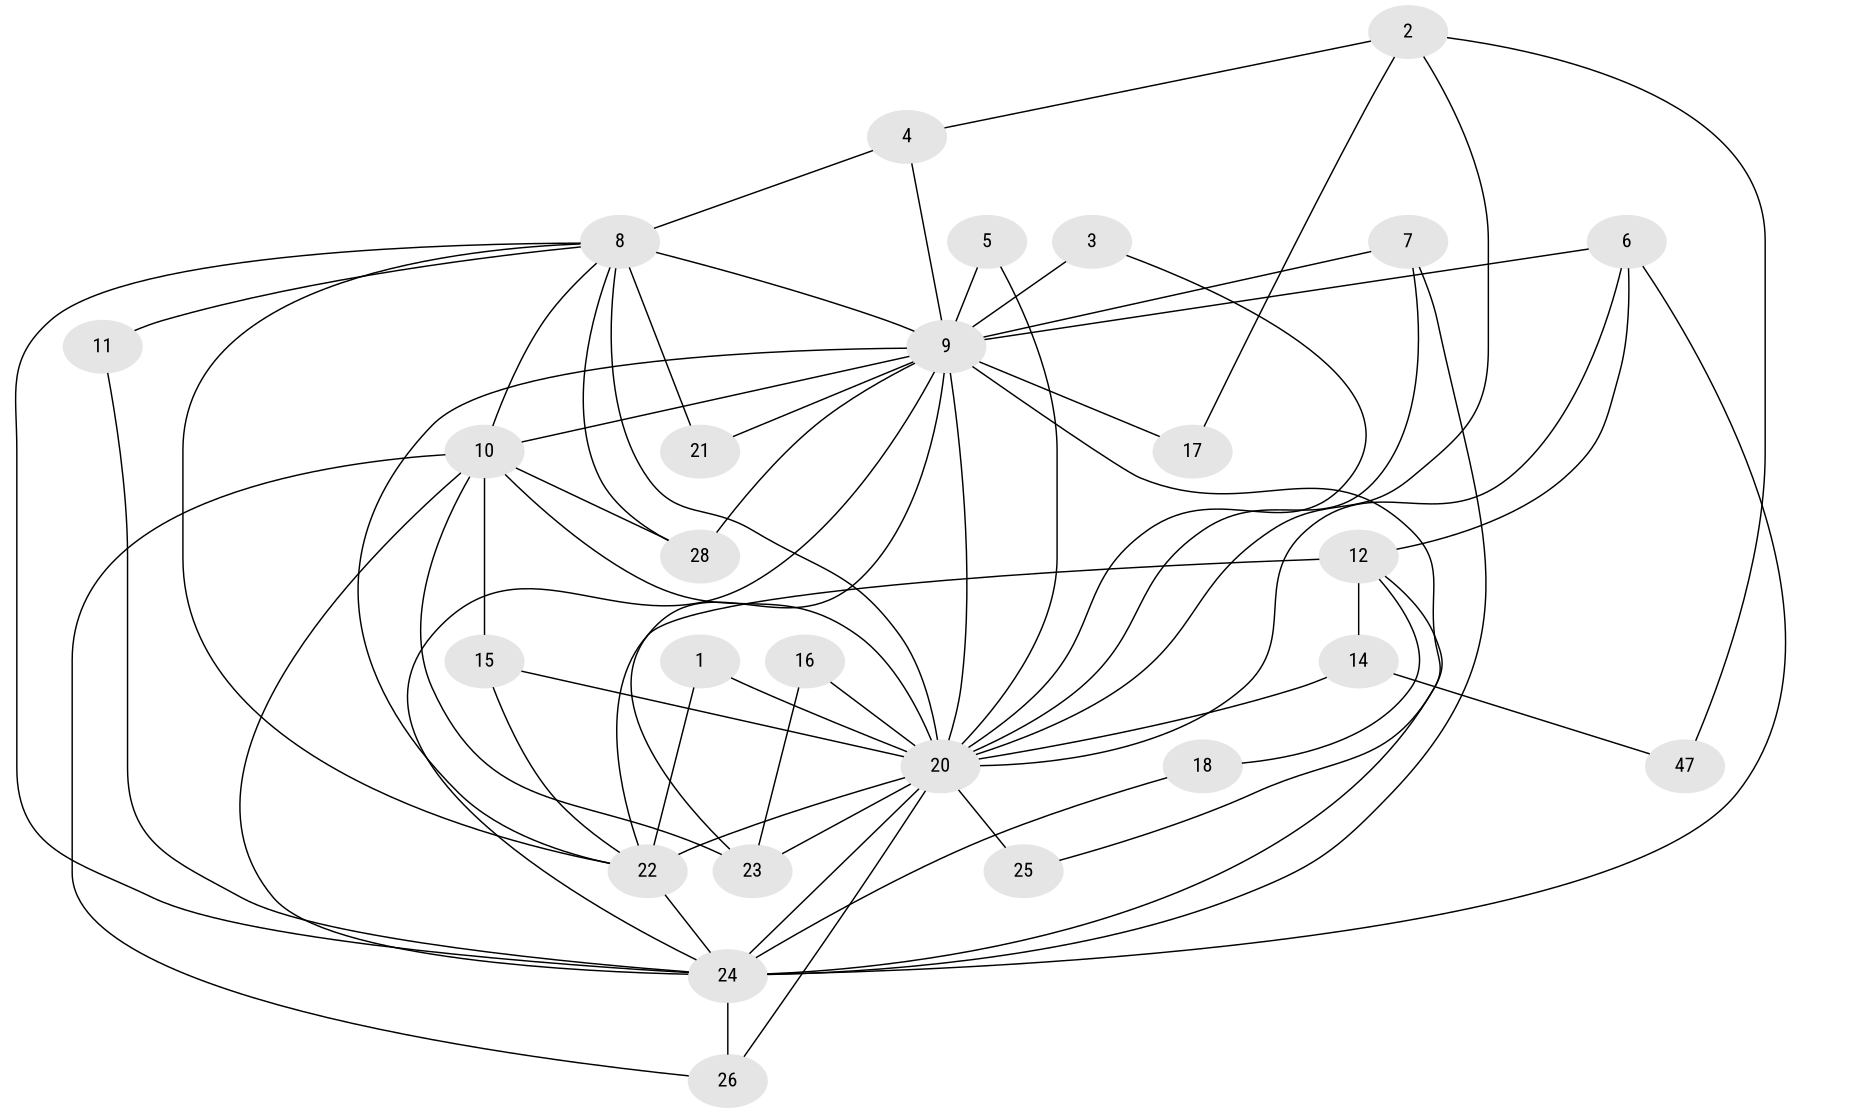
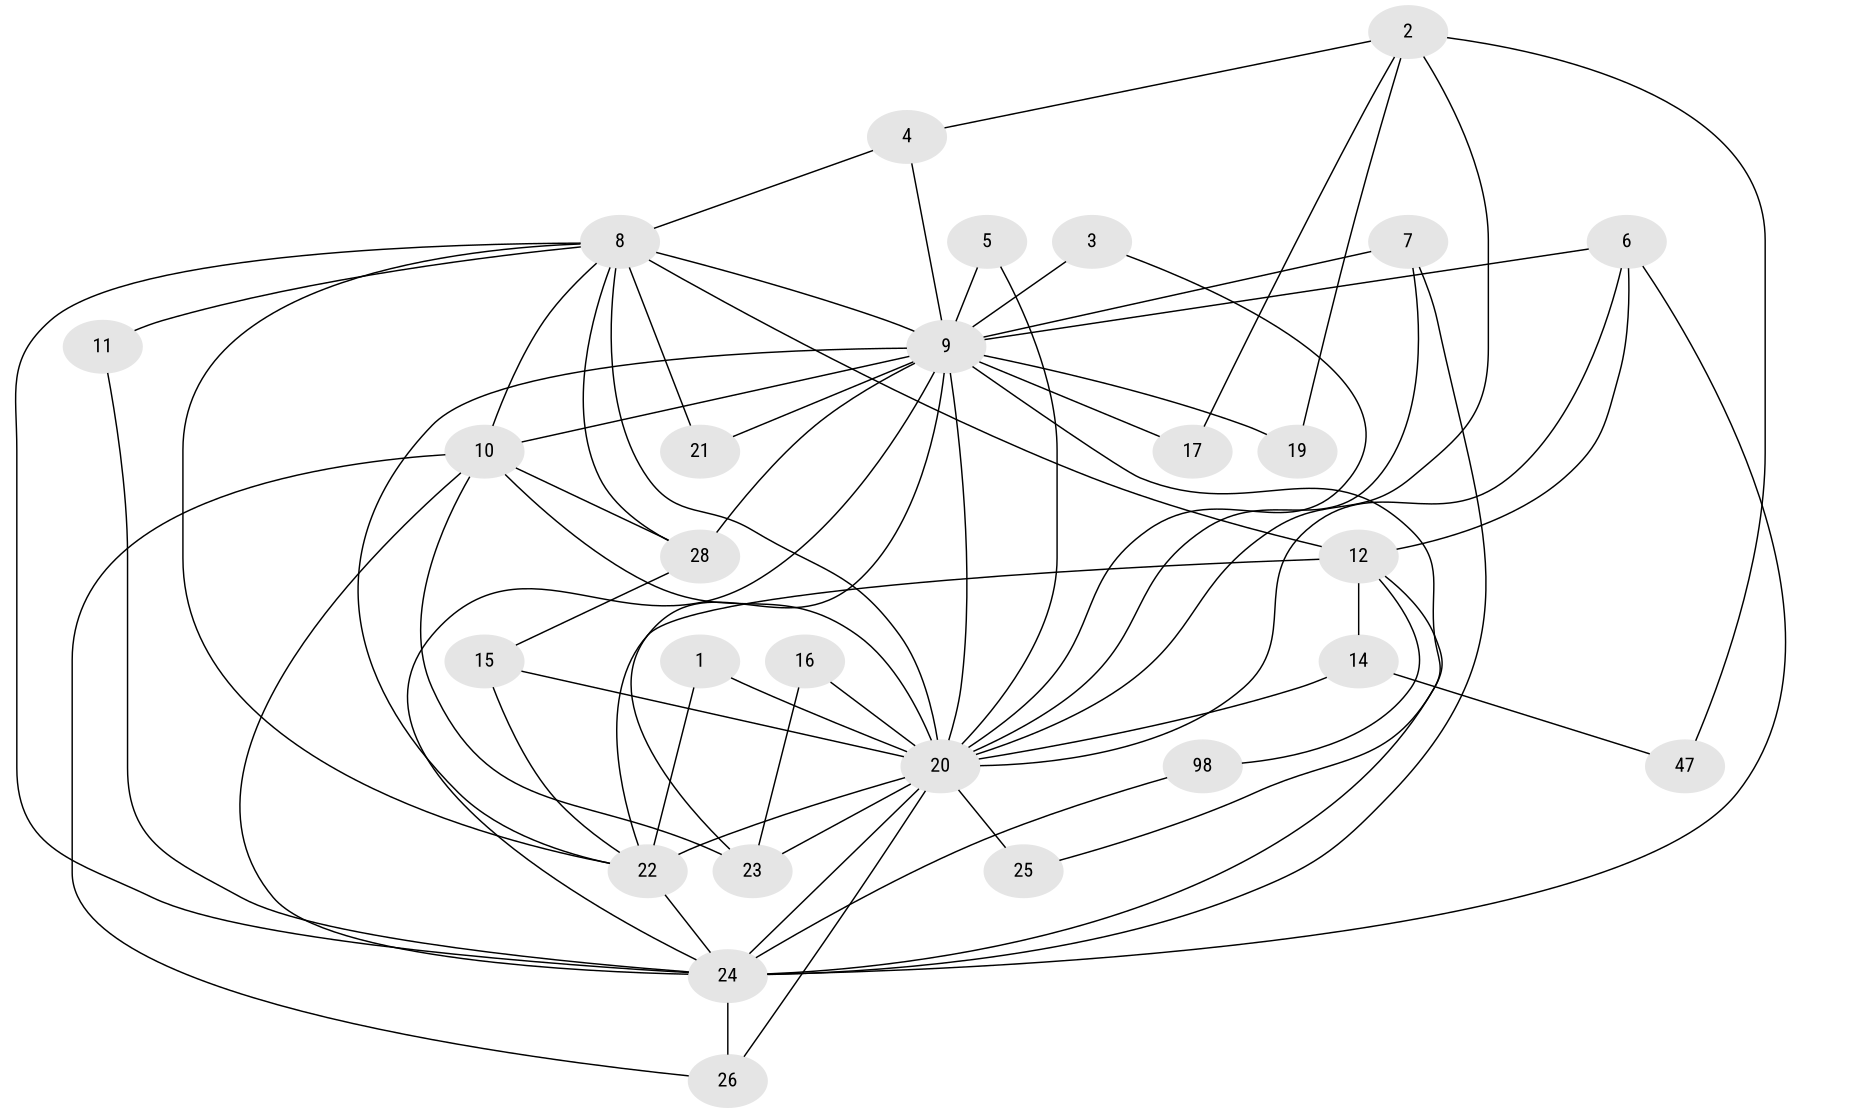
  graph {
    fontname="Roboto Condensed"
    node [color=gray90 fontname="Roboto Condensed" style=filled]
    edge [fontname="Roboto Condensed" weight=1.0]
    1
    20
    22
    24
    23
    25
    26
    2
    4
    17
+   19
    n12 [label=47]
    8
    9
    12
    10
    11
    21
    28
    3
    5
    6
    14
-   18
+   18 [label=98]
    7
    15
    16
    1 -- 20
    1 -- 22
    20 -- 22 [weight=4.0]
    20 -- 24 [weight=6.0]
    20 -- 23
    20 -- 25 [weight=2.0]
    20 -- 26
    22 -- 24 [weight=2.0]
    24 -- 26
    2 -- 20 [weight=2.0]
    2 -- 4
    2 -- 17
+   2 -- 19
    2 -- n12
    4 -- 8
    4 -- 9
    8 -- 20 [weight=3.0]
    8 -- 22
    8 -- 24 [weight=2.0]
    8 -- 9 [weight=2.0]
+   8 -- 12 [weight=2.0]
    8 -- 10
    8 -- 11
    8 -- 21
    8 -- 28
    9 -- 20 [weight=6.0]
    9 -- 22 [weight=2.0]
    9 -- 24 [weight=4.0]
    9 -- 23
    9 -- 25
    9 -- 17
+   9 -- 19
    9 -- 10 [weight=3.0]
    9 -- 21
    9 -- 28
    12 -- 22 [weight=2.0]
    12 -- 24 [weight=2.0]
    12 -- 14
    12 -- 18
    10 -- 20 [weight=3.0]
    10 -- 24 [weight=2.0]
    10 -- 23
    10 -- 26
    10 -- 28
-   10 -- 15
+   28 -- 15
    11 -- 24
    3 -- 20
    3 -- 9 [weight=2.0]
    5 -- 20
    5 -- 9
    6 -- 20
    6 -- 24
    6 -- 9
    6 -- 12
    14 -- 20 [weight=2.0]
    14 -- n12
    18 -- 24
    7 -- 20 [weight=2.0]
    7 -- 24
    7 -- 9
    15 -- 20
    15 -- 22
    16 -- 20
    16 -- 23
  }
